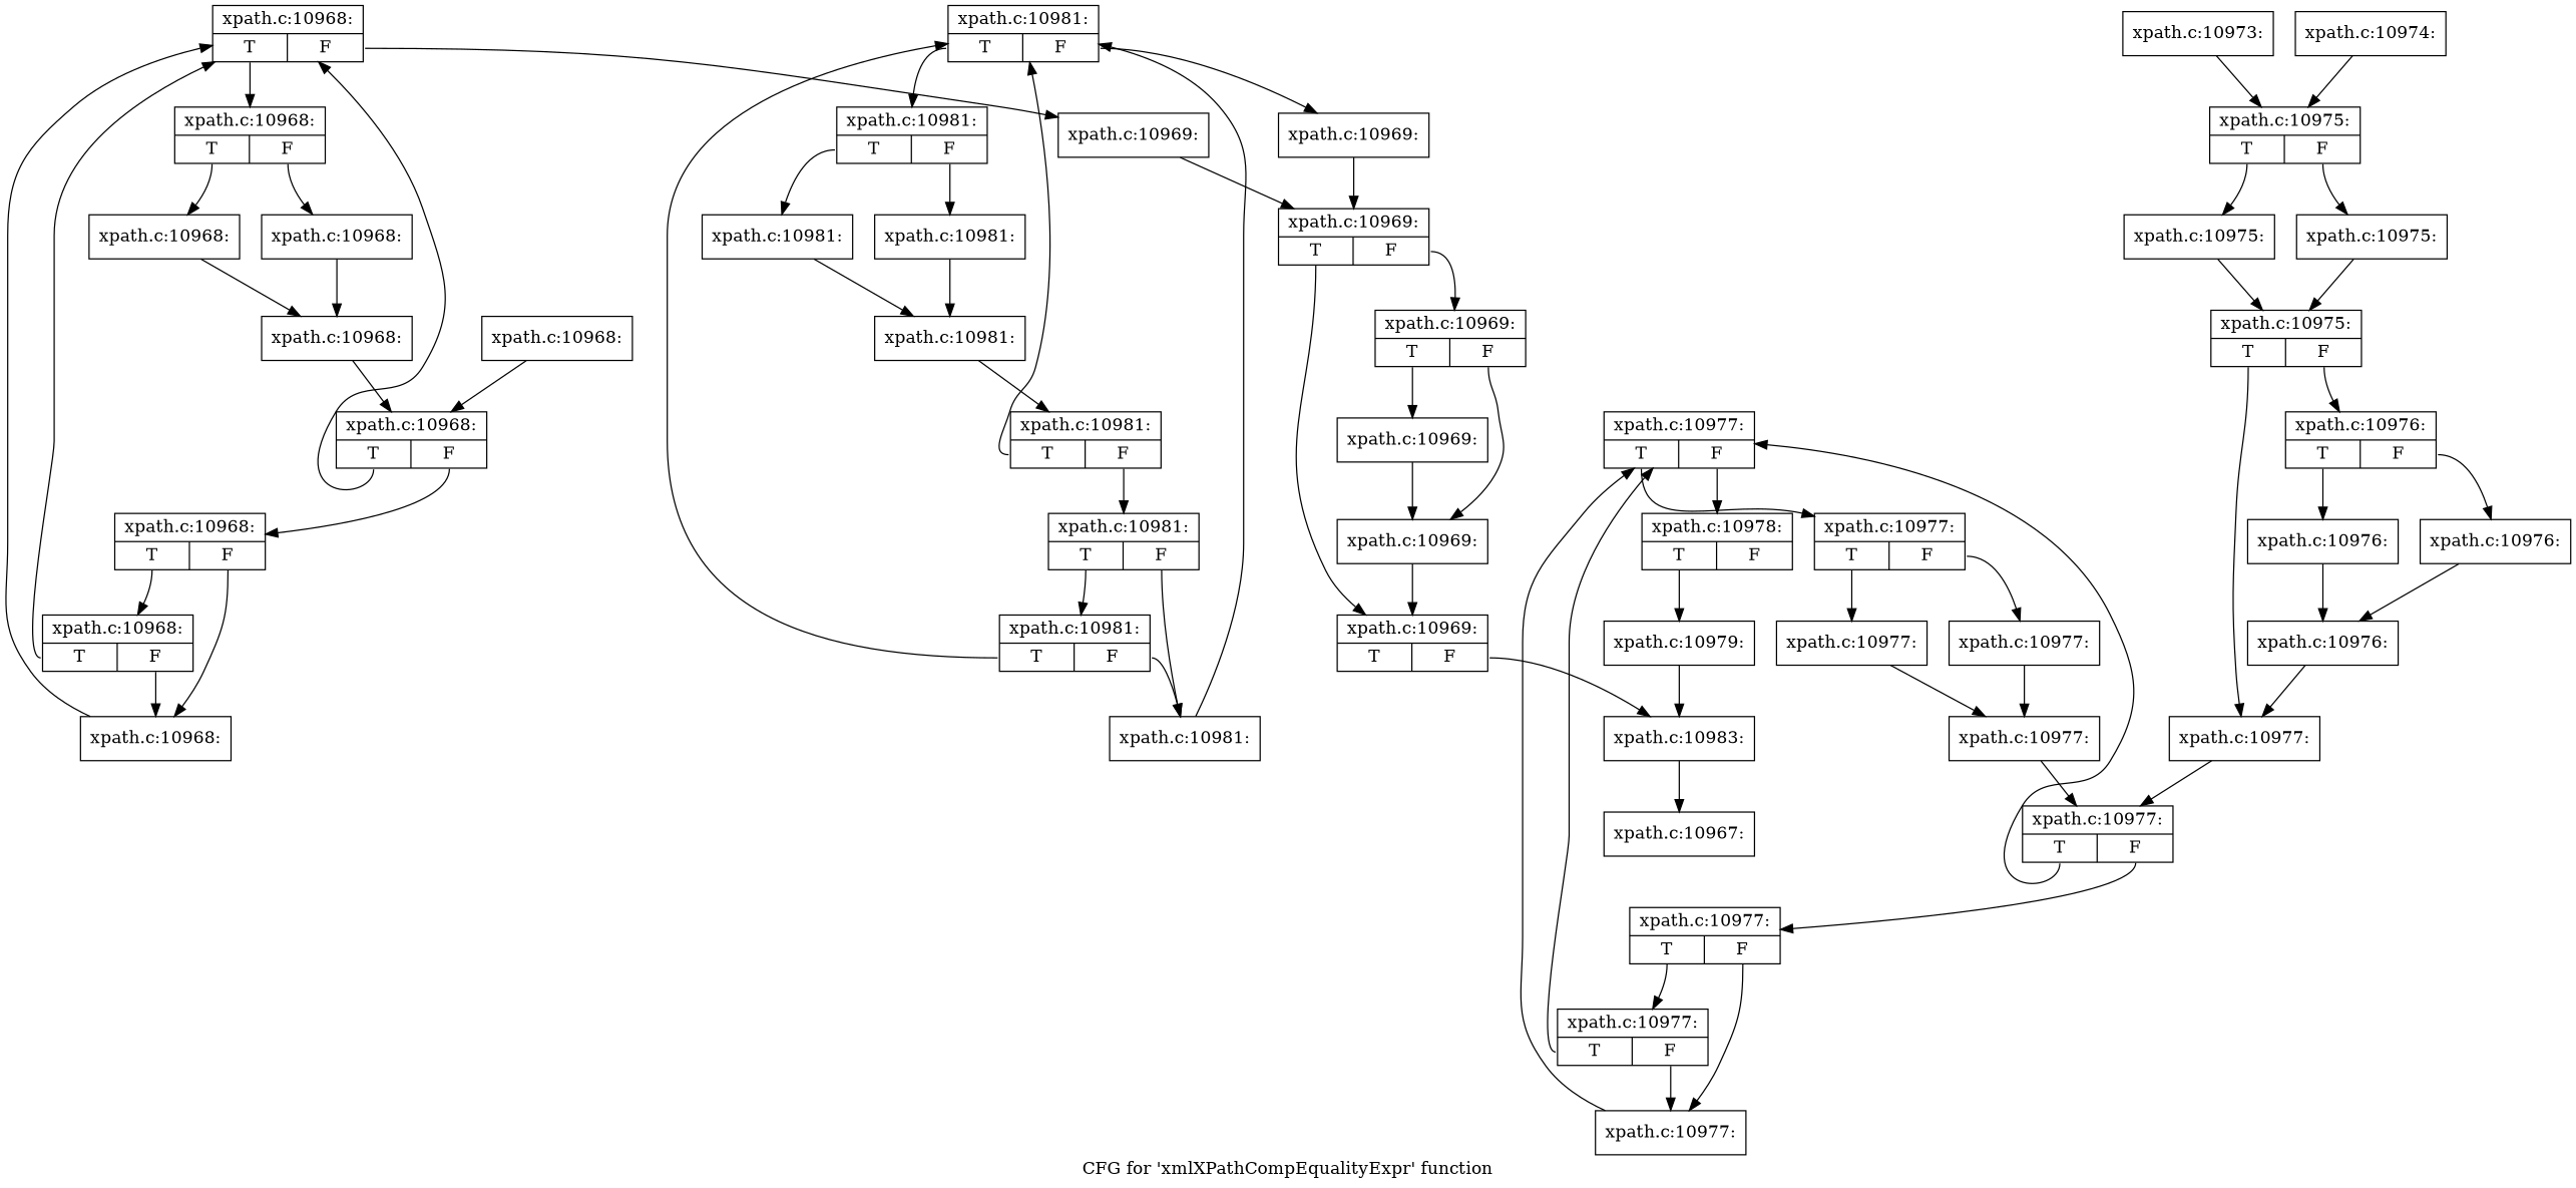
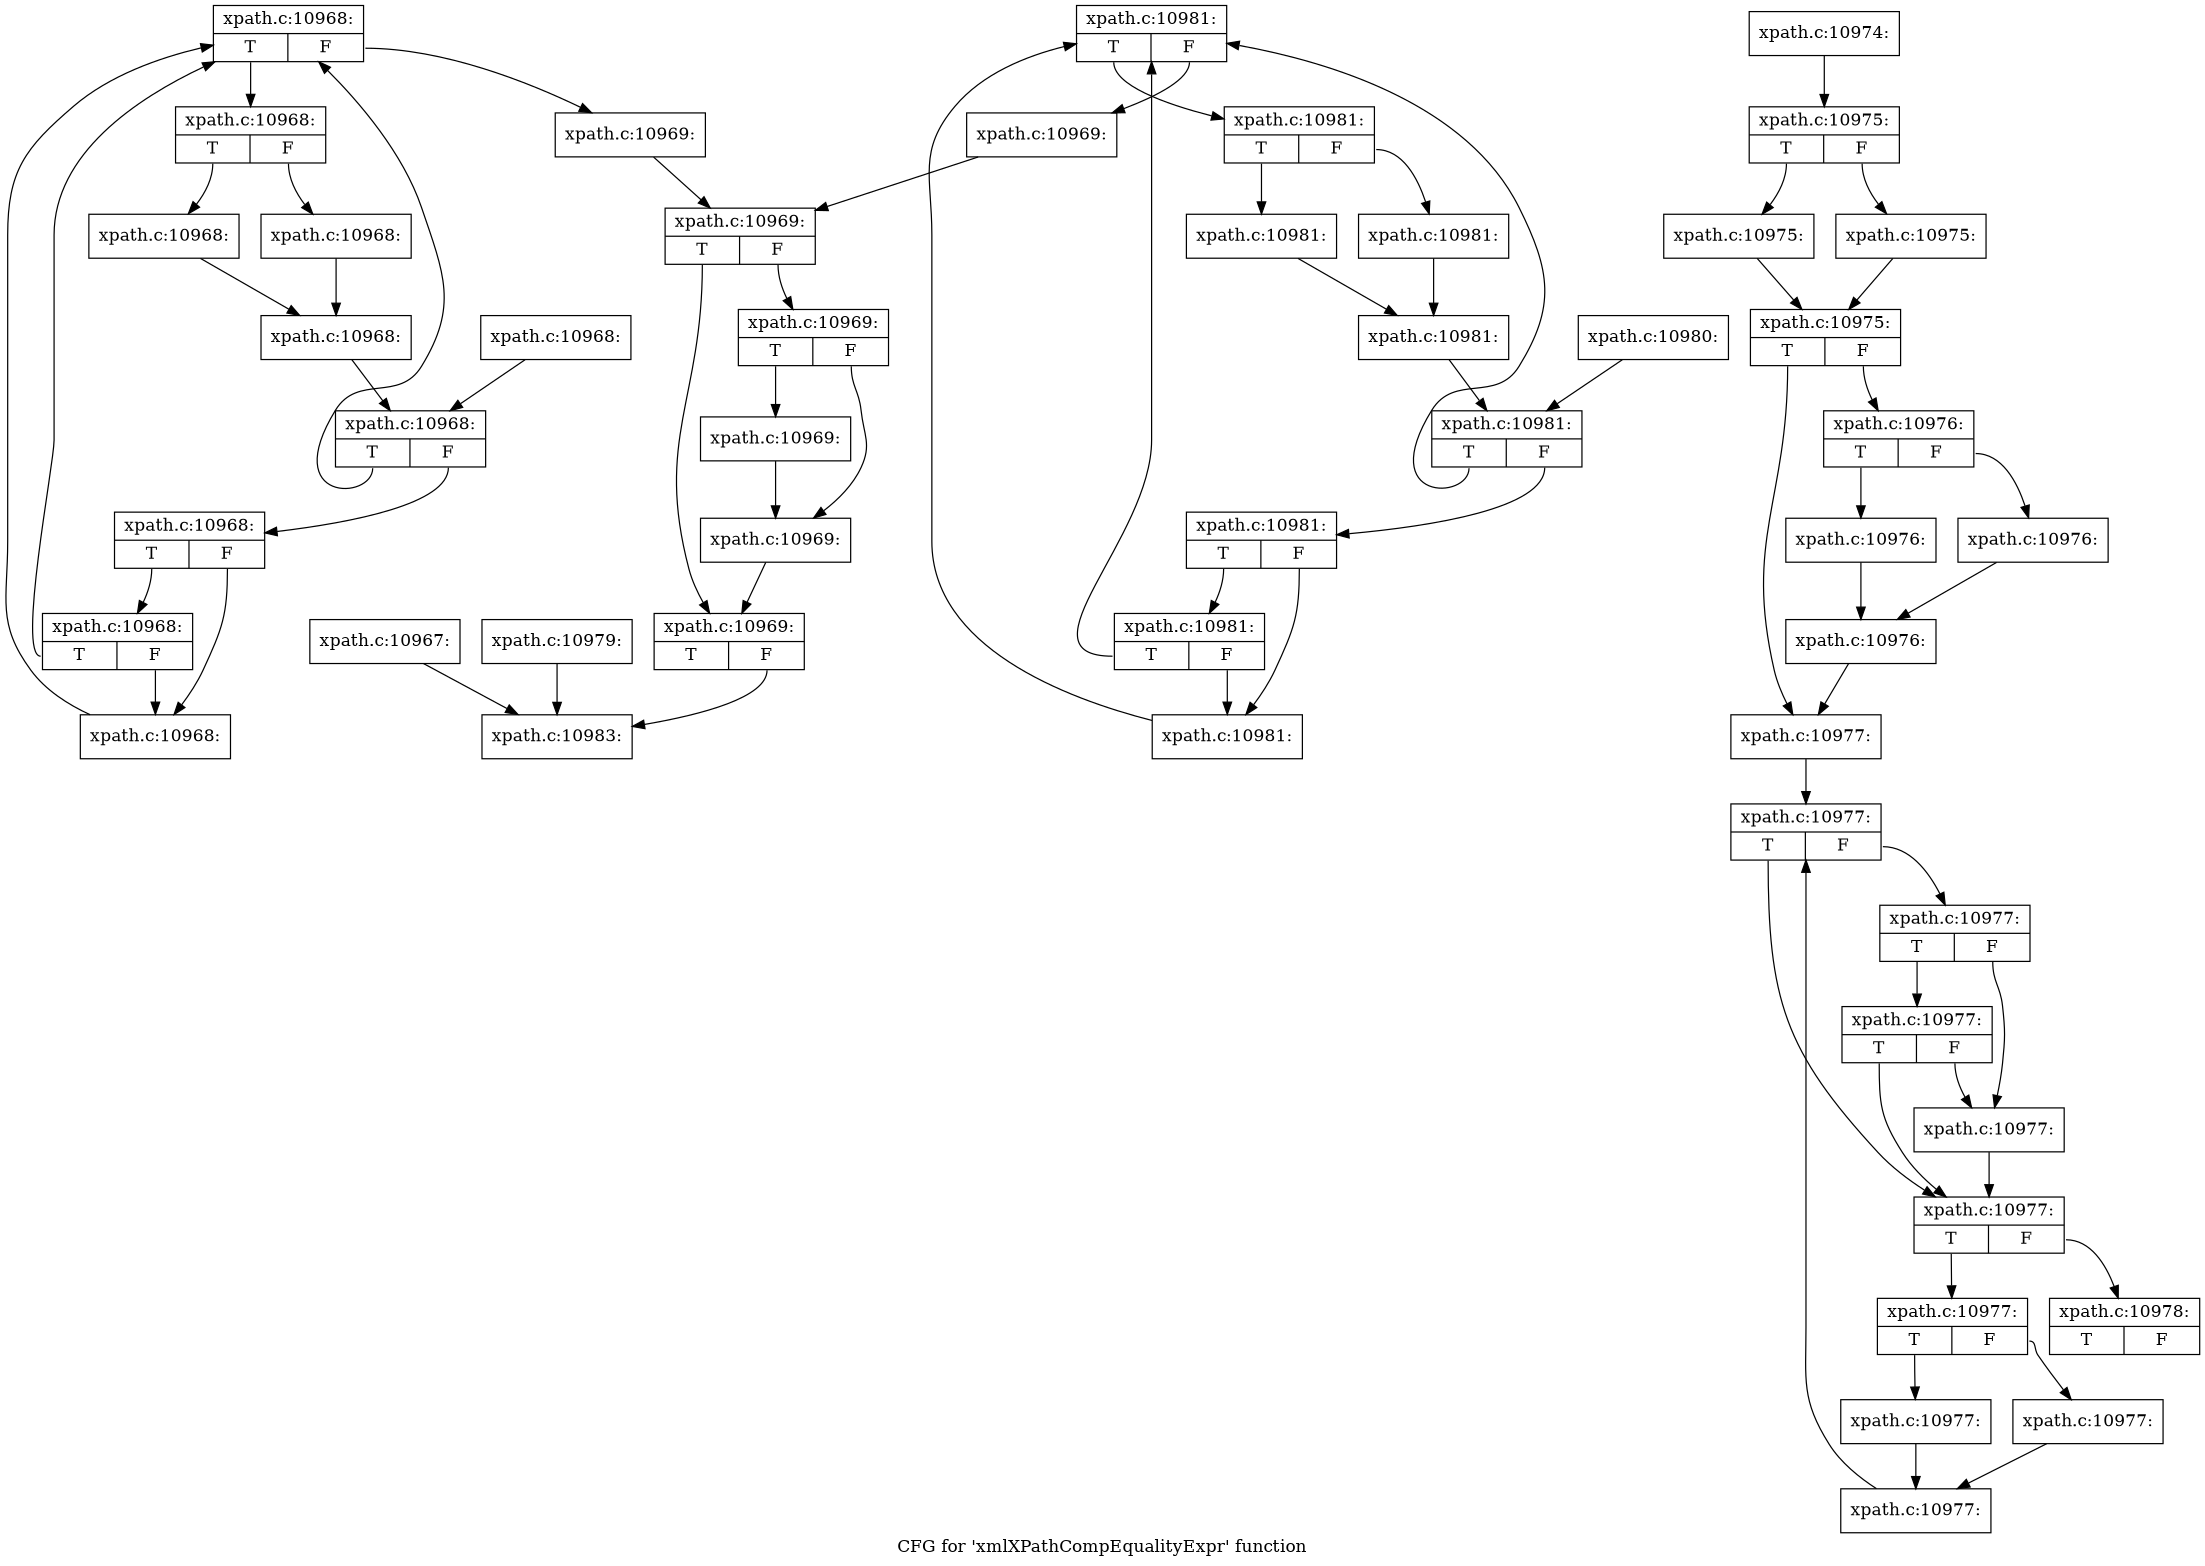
  digraph {
    label="CFG for 'xmlXPathCompEqualityExpr' function"
    node [shape=record]
    n1 [label="{xpath.c:10967:}"]
    n2 [label="{xpath.c:10983:}"]
    n3 [label="{xpath.c:10968:}"]
    n4 [label="{xpath.c:10968:|{<s0>T|<s1>F}}"]
    n5 [label="{xpath.c:10968:|{<s0>T|<s1>F}}"]
    n6 [label="{xpath.c:10968:|{<s0>T|<s1>F}}"]
    n7 [label="{xpath.c:10968:|{<s0>T|<s1>F}}"]
    n8 [label="{xpath.c:10969:}"]
    n9 [label="{xpath.c:10968:|{<s0>T|<s1>F}}"]
    n10 [label="{xpath.c:10968:}"]
    n11 [label="{xpath.c:10968:}"]
    n12 [label="{xpath.c:10968:}"]
    n13 [label="{xpath.c:10969:|{<s0>T|<s1>F}}"]
    n14 [label="{xpath.c:10968:}"]
    n15 [label="{xpath.c:10969:|{<s0>T|<s1>F}}"]
    n16 [label="{xpath.c:10969:|{<s0>T|<s1>F}}"]
    n17 [label="{xpath.c:10969:}"]
    n18 [label="{xpath.c:10969:}"]
-   n19 [label="{xpath.c:10973:}"]
    n20 [label="{xpath.c:10975:|{<s0>T|<s1>F}}"]
    n21 [label="{xpath.c:10974:}"]
    n22 [label="{xpath.c:10975:}"]
    n23 [label="{xpath.c:10975:}"]
    n24 [label="{xpath.c:10975:|{<s0>T|<s1>F}}"]
    n25 [label="{xpath.c:10977:}"]
    n26 [label="{xpath.c:10976:|{<s0>T|<s1>F}}"]
    n27 [label="{xpath.c:10977:|{<s0>T|<s1>F}}"]
    n28 [label="{xpath.c:10976:}"]
    n29 [label="{xpath.c:10976:}"]
    n30 [label="{xpath.c:10977:|{<s0>T|<s1>F}}"]
    n31 [label="{xpath.c:10977:|{<s0>T|<s1>F}}"]
    n32 [label="{xpath.c:10976:}"]
    n33 [label="{xpath.c:10977:|{<s0>T|<s1>F}}"]
    n34 [label="{xpath.c:10978:|{<s0>T|<s1>F}}"]
    n35 [label="{xpath.c:10977:|{<s0>T|<s1>F}}"]
    n36 [label="{xpath.c:10977:}"]
    n37 [label="{xpath.c:10977:}"]
    n38 [label="{xpath.c:10977:}"]
    n39 [label="{xpath.c:10979:}"]
    n40 [label="{xpath.c:10977:}"]
+   n41 [label="{xpath.c:10980:}"]
    n42 [label="{xpath.c:10981:|{<s0>T|<s1>F}}"]
    n43 [label="{xpath.c:10981:|{<s0>T|<s1>F}}"]
    n44 [label="{xpath.c:10981:|{<s0>T|<s1>F}}"]
    n45 [label="{xpath.c:10981:|{<s0>T|<s1>F}}"]
    n46 [label="{xpath.c:10969:}"]
    n47 [label="{xpath.c:10981:|{<s0>T|<s1>F}}"]
    n48 [label="{xpath.c:10981:}"]
    n49 [label="{xpath.c:10981:}"]
    n50 [label="{xpath.c:10981:}"]
    n51 [label="{xpath.c:10981:}"]
-   n2 -> n1
+   n1 -> n2
    n3 -> n4
    n4 -> n5 [tailport=s0]
    n4 -> n6 [tailport=s1]
    n5 -> n7 [tailport=s0]
    n5 -> n8 [tailport=s1]
    n6 -> n9 [tailport=s0]
    n6 -> n10 [tailport=s1]
    n7 -> n11 [tailport=s0]
    n7 -> n12 [tailport=s1]
    n8 -> n13
    n9 -> n5 [tailport=s0]
    n9 -> n10 [tailport=s1]
    n10 -> n5
    n11 -> n14
    n12 -> n14
    n13 -> n15 [tailport=s0]
    n13 -> n16 [tailport=s1]
    n14 -> n4
    n15 -> n2 [tailport=s1]
    n16 -> n17 [tailport=s0]
    n16 -> n18 [tailport=s1]
    n17 -> n18
    n18 -> n15
-   n19 -> n20
    n20 -> n22 [tailport=s0]
    n20 -> n23 [tailport=s1]
    n21 -> n20
    n22 -> n24
    n23 -> n24
    n24 -> n25 [tailport=s0]
    n24 -> n26 [tailport=s1]
    n25 -> n27
    n26 -> n28 [tailport=s0]
    n26 -> n29 [tailport=s1]
    n27 -> n30 [tailport=s0]
    n27 -> n31 [tailport=s1]
    n28 -> n32
    n29 -> n32
    n30 -> n33 [tailport=s0]
    n30 -> n34 [tailport=s1]
    n31 -> n35 [tailport=s0]
    n31 -> n36 [tailport=s1]
    n32 -> n25
    n33 -> n37 [tailport=s0]
    n33 -> n38 [tailport=s1]
-   n34 -> n39 [tailport=s0]
    n35 -> n30 [tailport=s0]
    n35 -> n36 [tailport=s1]
    n36 -> n30
    n37 -> n40
    n38 -> n40
    n39 -> n2
    n40 -> n27
+   n41 -> n42
    n42 -> n43 [tailport=s0]
    n42 -> n44 [tailport=s1]
    n43 -> n45 [tailport=s0]
    n43 -> n46 [tailport=s1]
    n44 -> n47 [tailport=s0]
    n44 -> n48 [tailport=s1]
    n45 -> n49 [tailport=s0]
    n45 -> n50 [tailport=s1]
    n46 -> n13
    n47 -> n43 [tailport=s0]
    n47 -> n48 [tailport=s1]
    n48 -> n43
    n49 -> n51
    n50 -> n51
    n51 -> n42
  }
